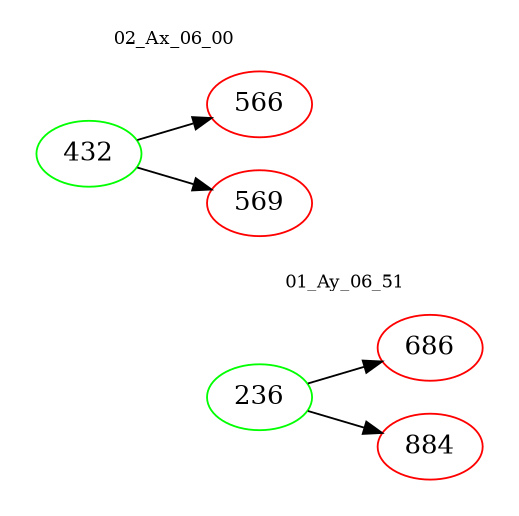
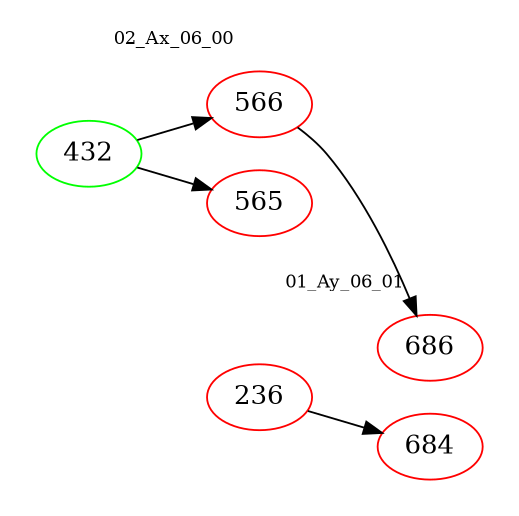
  digraph {
    rankdir=LR
    node [color=red]
    edge [color=black]
    n1 [color=green label=432]
-   n2 [label=569]
+   n2 [label=565]
    n3 [label=566]
-   n4 [color=green label=236]
-   n5 [label=884]
+   n4 [label=236]
+   n5 [label=684]
    n6 [label=686]
    subgraph cluster_1 {
      color=white
      fontsize=10
      label="02_Ax_06_00"
      n1
      n2
      n3
    }
    subgraph cluster_2 {
      color=white
      fontsize=10
-     label="01_Ay_06_51"
+     label="01_Ay_06_01"
      n4
      n5
      n6
    }
    n1 -> n2
    n1 -> n3
    n4 -> n5
-   n4 -> n6
+   n3 -> n6
  }
